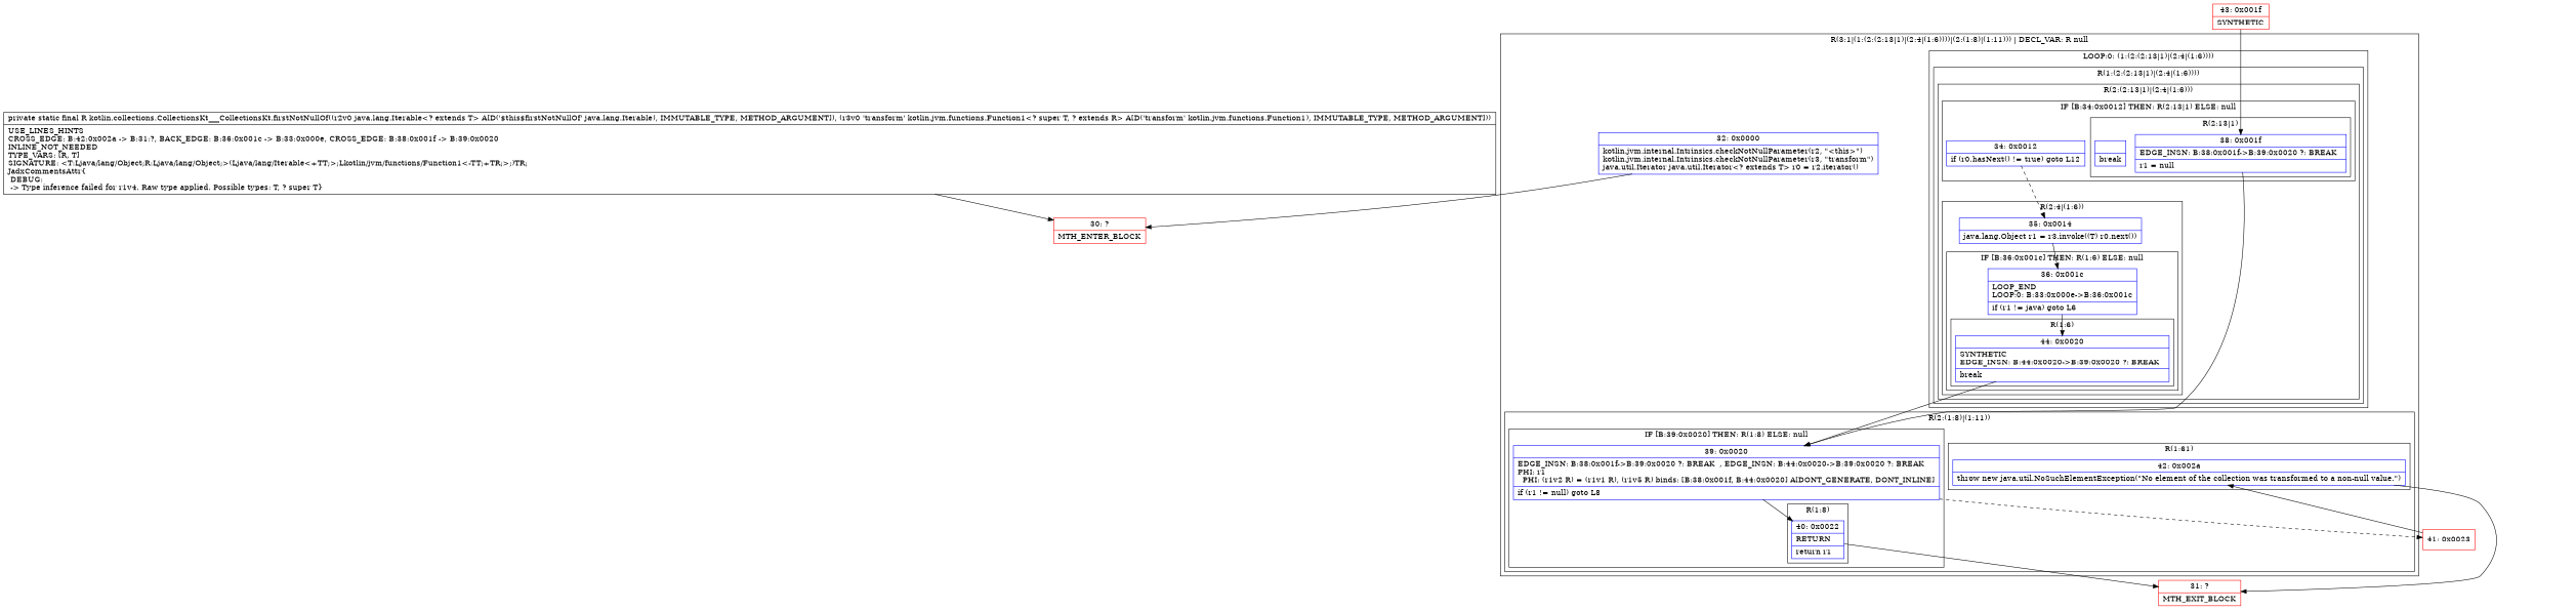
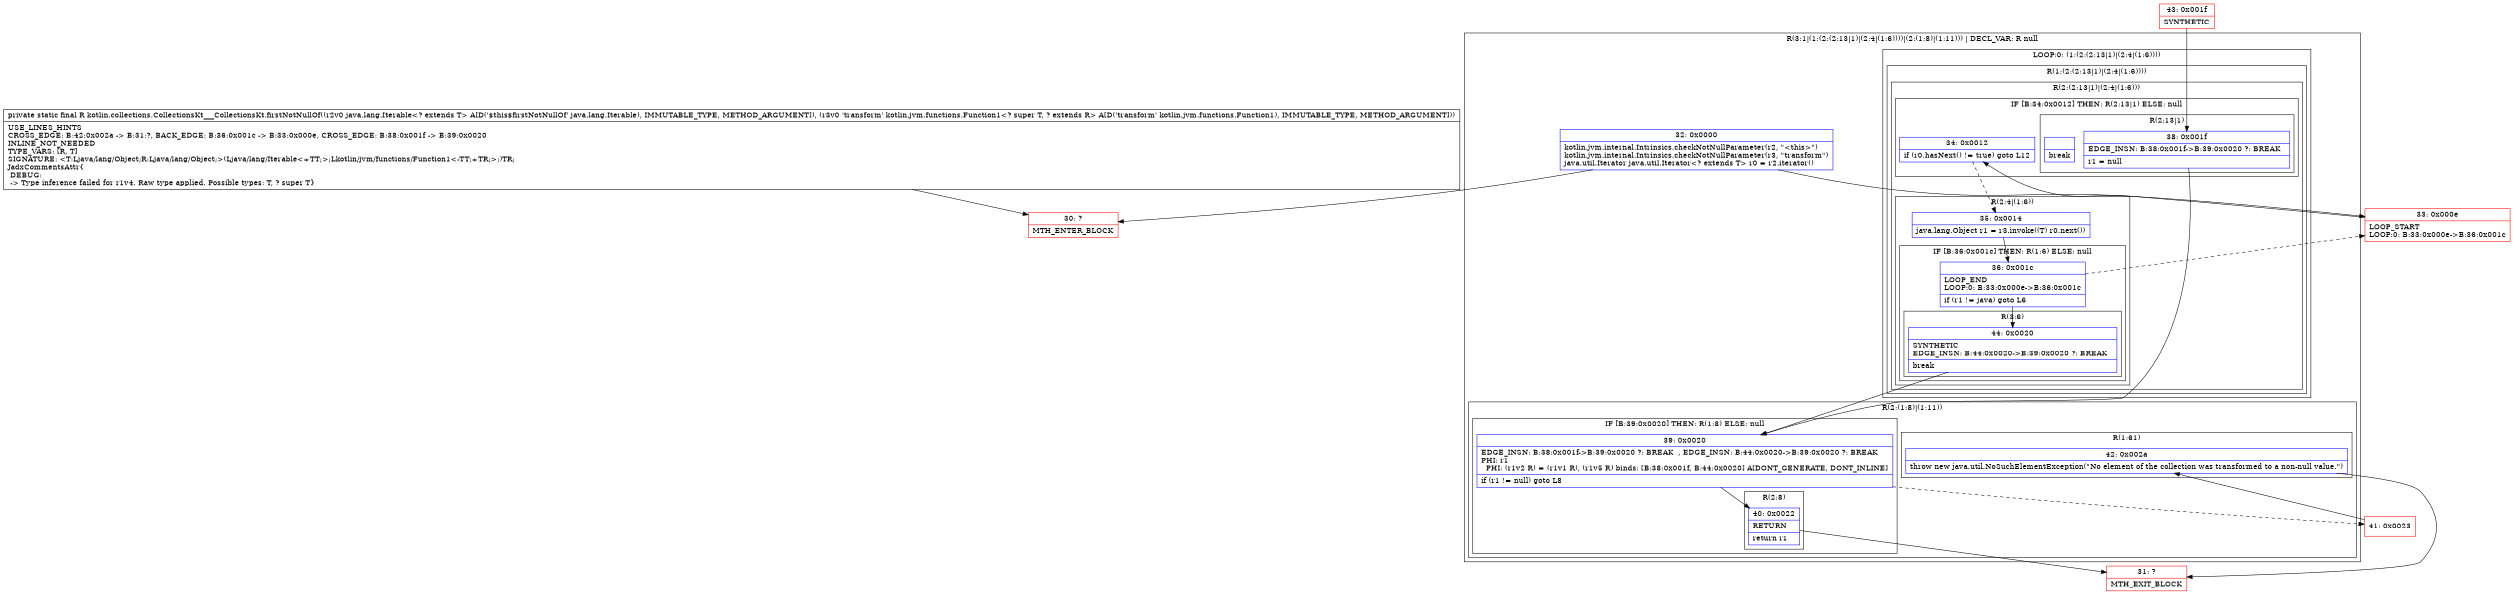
  digraph {
    node [color=blue shape=record]
    n1 [label="{38\:\ 0x001f|EDGE_INSN: B:38:0x001f\-\>B:39:0x0020 ?: BREAK  \l|r1 = null\l}"]
    n2 [label="{|break\l}"]
    n3 [label="{34\:\ 0x0012|if (r0.hasNext() != true) goto L12\l}"]
    n4 [label="{44\:\ 0x0020|SYNTHETIC\lEDGE_INSN: B:44:0x0020\-\>B:39:0x0020 ?: BREAK  \l|break\l}"]
    n5 [label="{36\:\ 0x001c|LOOP_END\lLOOP:0: B:33:0x000e\-\>B:36:0x001c\l|if (r1 != java) goto L6\l}"]
    n6 [label="{35\:\ 0x0014|java.lang.Object r1 = r3.invoke((T) r0.next())\l}"]
    n7 [label="{40\:\ 0x0022|RETURN\l|return r1\l}"]
    n8 [label="{39\:\ 0x0020|EDGE_INSN: B:38:0x001f\-\>B:39:0x0020 ?: BREAK  , EDGE_INSN: B:44:0x0020\-\>B:39:0x0020 ?: BREAK  \lPHI: r1 \l  PHI: (r1v2 R) = (r1v1 R), (r1v5 R) binds: [B:38:0x001f, B:44:0x0020] A[DONT_GENERATE, DONT_INLINE]\l|if (r1 != null) goto L8\l}"]
    n9 [label="{42\:\ 0x002a|throw new java.util.NoSuchElementException(\"No element of the collection was transformed to a non\-null value.\")\l}"]
    n10 [label="{32\:\ 0x0000|kotlin.jvm.internal.Intrinsics.checkNotNullParameter(r2, \"\<this\>\")\lkotlin.jvm.internal.Intrinsics.checkNotNullParameter(r3, \"transform\")\ljava.util.Iterator java.util.Iterator\<? extends T\> r0 = r2.iterator()\l}"]
+   n11 [color=red label="{33\:\ 0x000e|LOOP_START\lLOOP:0: B:33:0x000e\-\>B:36:0x001c\l}"]
    n12 [color=red label="{31\:\ ?|MTH_EXIT_BLOCK\l}"]
    n13 [color=red label="{41\:\ 0x0023}"]
    n14 [color=red label="{30\:\ ?|MTH_ENTER_BLOCK\l}"]
    n15 [color=red label="{43\:\ 0x001f|SYNTHETIC\l}"]
    n16 [label="{private static final R kotlin.collections.CollectionsKt___CollectionsKt.firstNotNullOf((r2v0 java.lang.Iterable\<? extends T\> A[D('$this$firstNotNullOf' java.lang.Iterable), IMMUTABLE_TYPE, METHOD_ARGUMENT]), (r3v0 'transform' kotlin.jvm.functions.Function1\<? super T, ? extends R\> A[D('transform' kotlin.jvm.functions.Function1), IMMUTABLE_TYPE, METHOD_ARGUMENT]))  | USE_LINES_HINTS\lCROSS_EDGE: B:42:0x002a \-\> B:31:?, BACK_EDGE: B:36:0x001c \-\> B:33:0x000e, CROSS_EDGE: B:38:0x001f \-\> B:39:0x0020\lINLINE_NOT_NEEDED\lTYPE_VARS: [R, T]\lSIGNATURE: \<T:Ljava\/lang\/Object;R:Ljava\/lang\/Object;\>(Ljava\/lang\/Iterable\<+TT;\>;Lkotlin\/jvm\/functions\/Function1\<\-TT;+TR;\>;)TR;\lJadxCommentsAttr\{\l DEBUG: \l \-\> Type inference failed for r1v4. Raw type applied. Possible types: T, ? super T\}\l}" color=""]
    subgraph cluster_1 {
      label="R(3:1|(1:(2:(2:13|1)|(2:4|(1:6))))|(2:(1:8)|(1:11))) | DECL_VAR: R null\l"
      n10
      subgraph cluster_2 {
        label="LOOP:0: (1:(2:(2:13|1)|(2:4|(1:6))))"
        subgraph cluster_3 {
          label="R(1:(2:(2:13|1)|(2:4|(1:6))))"
          subgraph cluster_4 {
            label="R(2:(2:13|1)|(2:4|(1:6)))"
            subgraph cluster_5 {
              label="IF [B:34:0x0012] THEN: R(2:13|1) ELSE: null"
              n3
              subgraph cluster_6 {
                label="R(2:13|1)"
                n1
                n2
              }
            }
            subgraph cluster_7 {
              label="R(2:4|(1:6))"
              n6
              subgraph cluster_8 {
                label="IF [B:36:0x001c] THEN: R(1:6) ELSE: null"
                n5
                subgraph cluster_9 {
-                 label="R(1:6)"
+                 label="R(3:6)"
                  n4
                }
              }
            }
          }
        }
      }
      subgraph cluster_10 {
        label="R(2:(1:8)|(1:11))"
        subgraph cluster_11 {
          label="IF [B:39:0x0020] THEN: R(1:8) ELSE: null"
          n8
          subgraph cluster_12 {
-           label="R(1:8)"
+           label="R(2:8)"
            n7
          }
        }
        subgraph cluster_13 {
          label="R(1:61)"
          n9
        }
      }
    }
    n1 -> n8
    n3 -> n6 [style=dashed]
    n4 -> n8
    n5 -> n4
+   n5 -> n11 [style=dashed]
    n6 -> n5
    n7 -> n12
    n8 -> n7
    n8 -> n13 [style=dashed]
    n9 -> n12
+   n10 -> n11
    n10 -> n14
+   n11 -> n3
    n13 -> n9
    n15 -> n1
    n16 -> n14
  }
